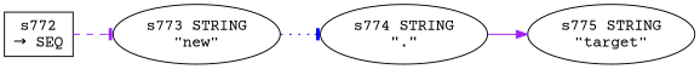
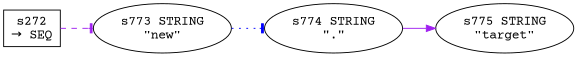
  digraph {
    rankdir=LR
    fontname="Courier Prime"
    node [fontname="Courier Prime"]
    edge [color=purple arrowhead=tee fontname="Courier Prime"]
-   n1 [fixedsize=false label="s772\n&rarr; SEQ" peripheries=1 shape=record]
+   n1 [fixedsize=false label="s272\n&rarr; SEQ" peripheries=1 shape=record]
    n2 [label="s773 STRING\n\"new\""]
    n3 [label="s774 STRING\n\".\""]
    n4 [label="s775 STRING\n\"target\""]
    n1 -> n2 [style=dashed]
    n2 -> n3 [color=blue style=dotted]
    n3 -> n4 [style=solid arrowhead=normal]
  }
